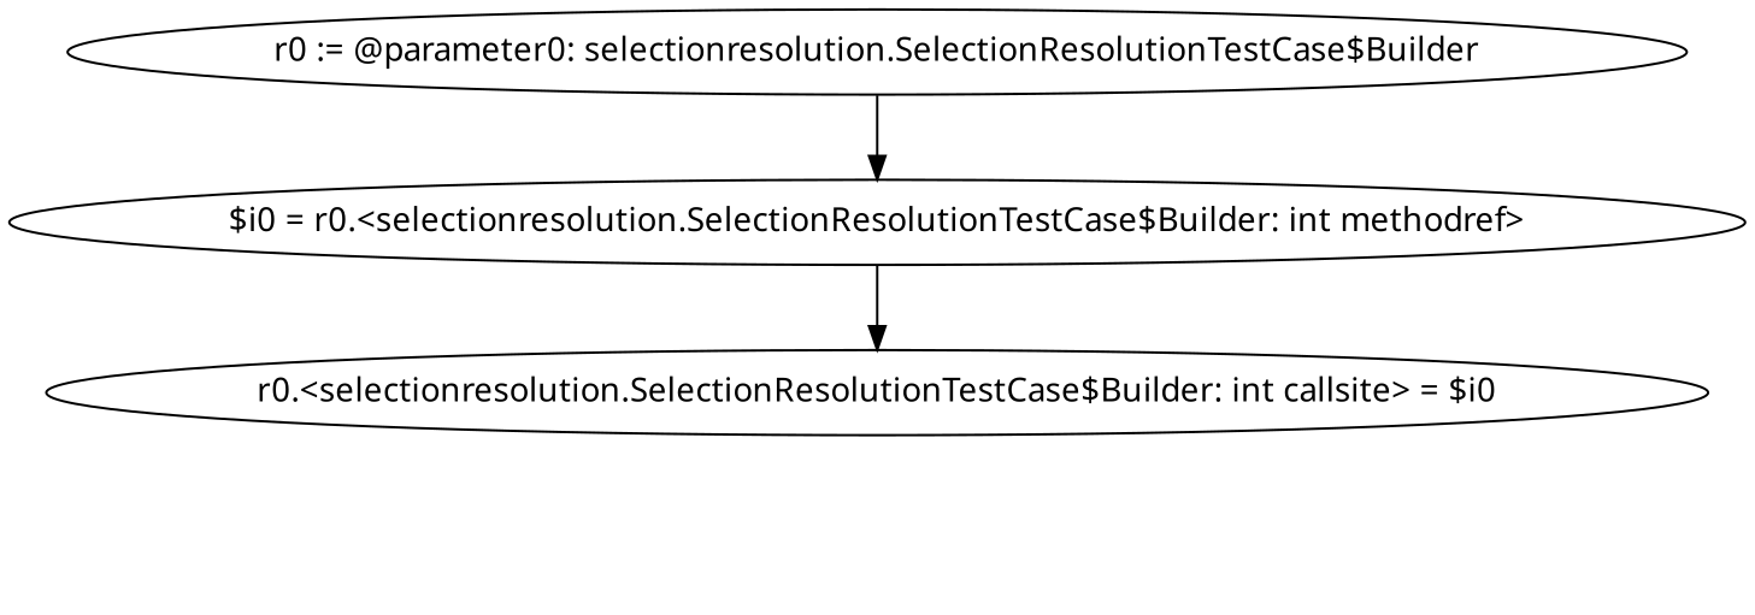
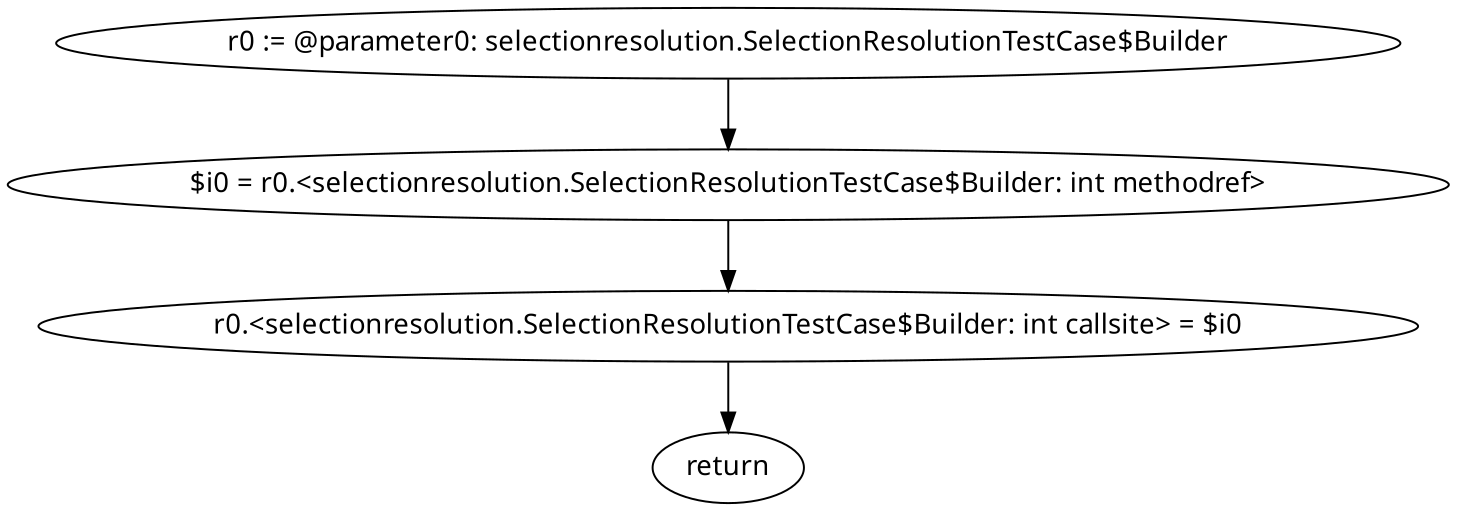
  digraph {
    fontname="Noto Sans"
    node [fontname="Noto Sans"]
    edge [fontname="Noto Sans"]
    "r0 := @parameter0: selectionresolution.SelectionResolutionTestCase$Builder"
    "$i0 = r0.<selectionresolution.SelectionResolutionTestCase$Builder: int methodref>"
    "r0.<selectionresolution.SelectionResolutionTestCase$Builder: int callsite> = $i0"
+   return
    "r0 := @parameter0: selectionresolution.SelectionResolutionTestCase$Builder" -> "$i0 = r0.<selectionresolution.SelectionResolutionTestCase$Builder: int methodref>"
    "$i0 = r0.<selectionresolution.SelectionResolutionTestCase$Builder: int methodref>" -> "r0.<selectionresolution.SelectionResolutionTestCase$Builder: int callsite> = $i0"
+   "r0.<selectionresolution.SelectionResolutionTestCase$Builder: int callsite> = $i0" -> return
  }
